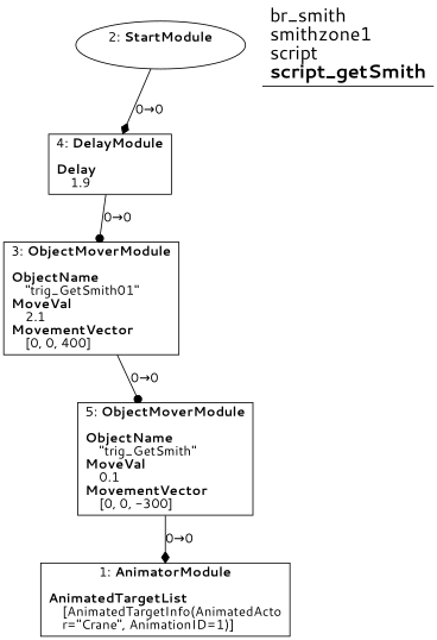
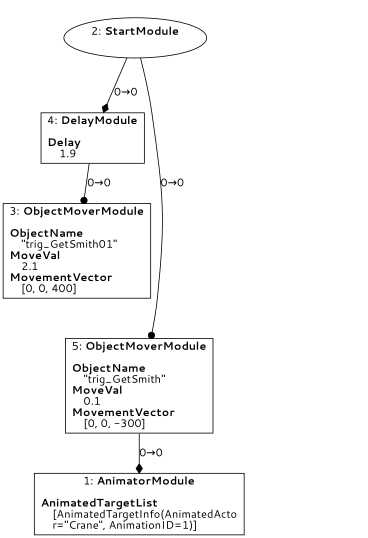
  digraph {
    fontname="Segoe UI"
    splines=spline
    node [fontname="Segoe UI" shape=box]
    edge [arrowhead=diamond fontname="Segoe UI"]
    n1 [label=<1: <b>AnimatorModule</b><br/><br/><b>AnimatedTargetList</b><br align="left"/>    [AnimatedTargetInfo(AnimatedActo<br align="left"/>    r=&quot;Crane&quot;, AnimationID=1)]<br align="left"/>>]
    n2 [label=<2: <b>StartModule</b><br/><br/>> shape=oval]
    n3 [label=<4: <b>DelayModule</b><br/><br/><b>Delay</b><br align="left"/>    1.9<br align="left"/>>]
    n4 [label=<5: <b>ObjectMoverModule</b><br/><br/><b>ObjectName</b><br align="left"/>    &quot;trig_GetSmith&quot;<br align="left"/><b>MoveVal</b><br align="left"/>    0.1<br align="left"/><b>MovementVector</b><br align="left"/>    [0, 0, -300]<br align="left"/>>]
    n5 [label=<3: <b>ObjectMoverModule</b><br/><br/><b>ObjectName</b><br align="left"/>    &quot;trig_GetSmith01&quot;<br align="left"/><b>MoveVal</b><br align="left"/>    2.1<br align="left"/><b>MovementVector</b><br align="left"/>    [0, 0, 400]<br align="left"/>>]
-   n6 [label=<<font point-size="20">br_smith<br align="left"/>smithzone1<br align="left"/>script<br align="left"/><b>script_getSmith</b><br align="left"/></font>> shape=underline]
    n2 -> n3 [label="0→0"]
-   n5 -> n4 [arrowhead=dot label="0→0"]
+   n2 -> n4 [arrowhead=dot label="0→0"]
    n3 -> n5 [arrowhead=dot label="0→0"]
    n4 -> n1 [label="0→0"]
  }
